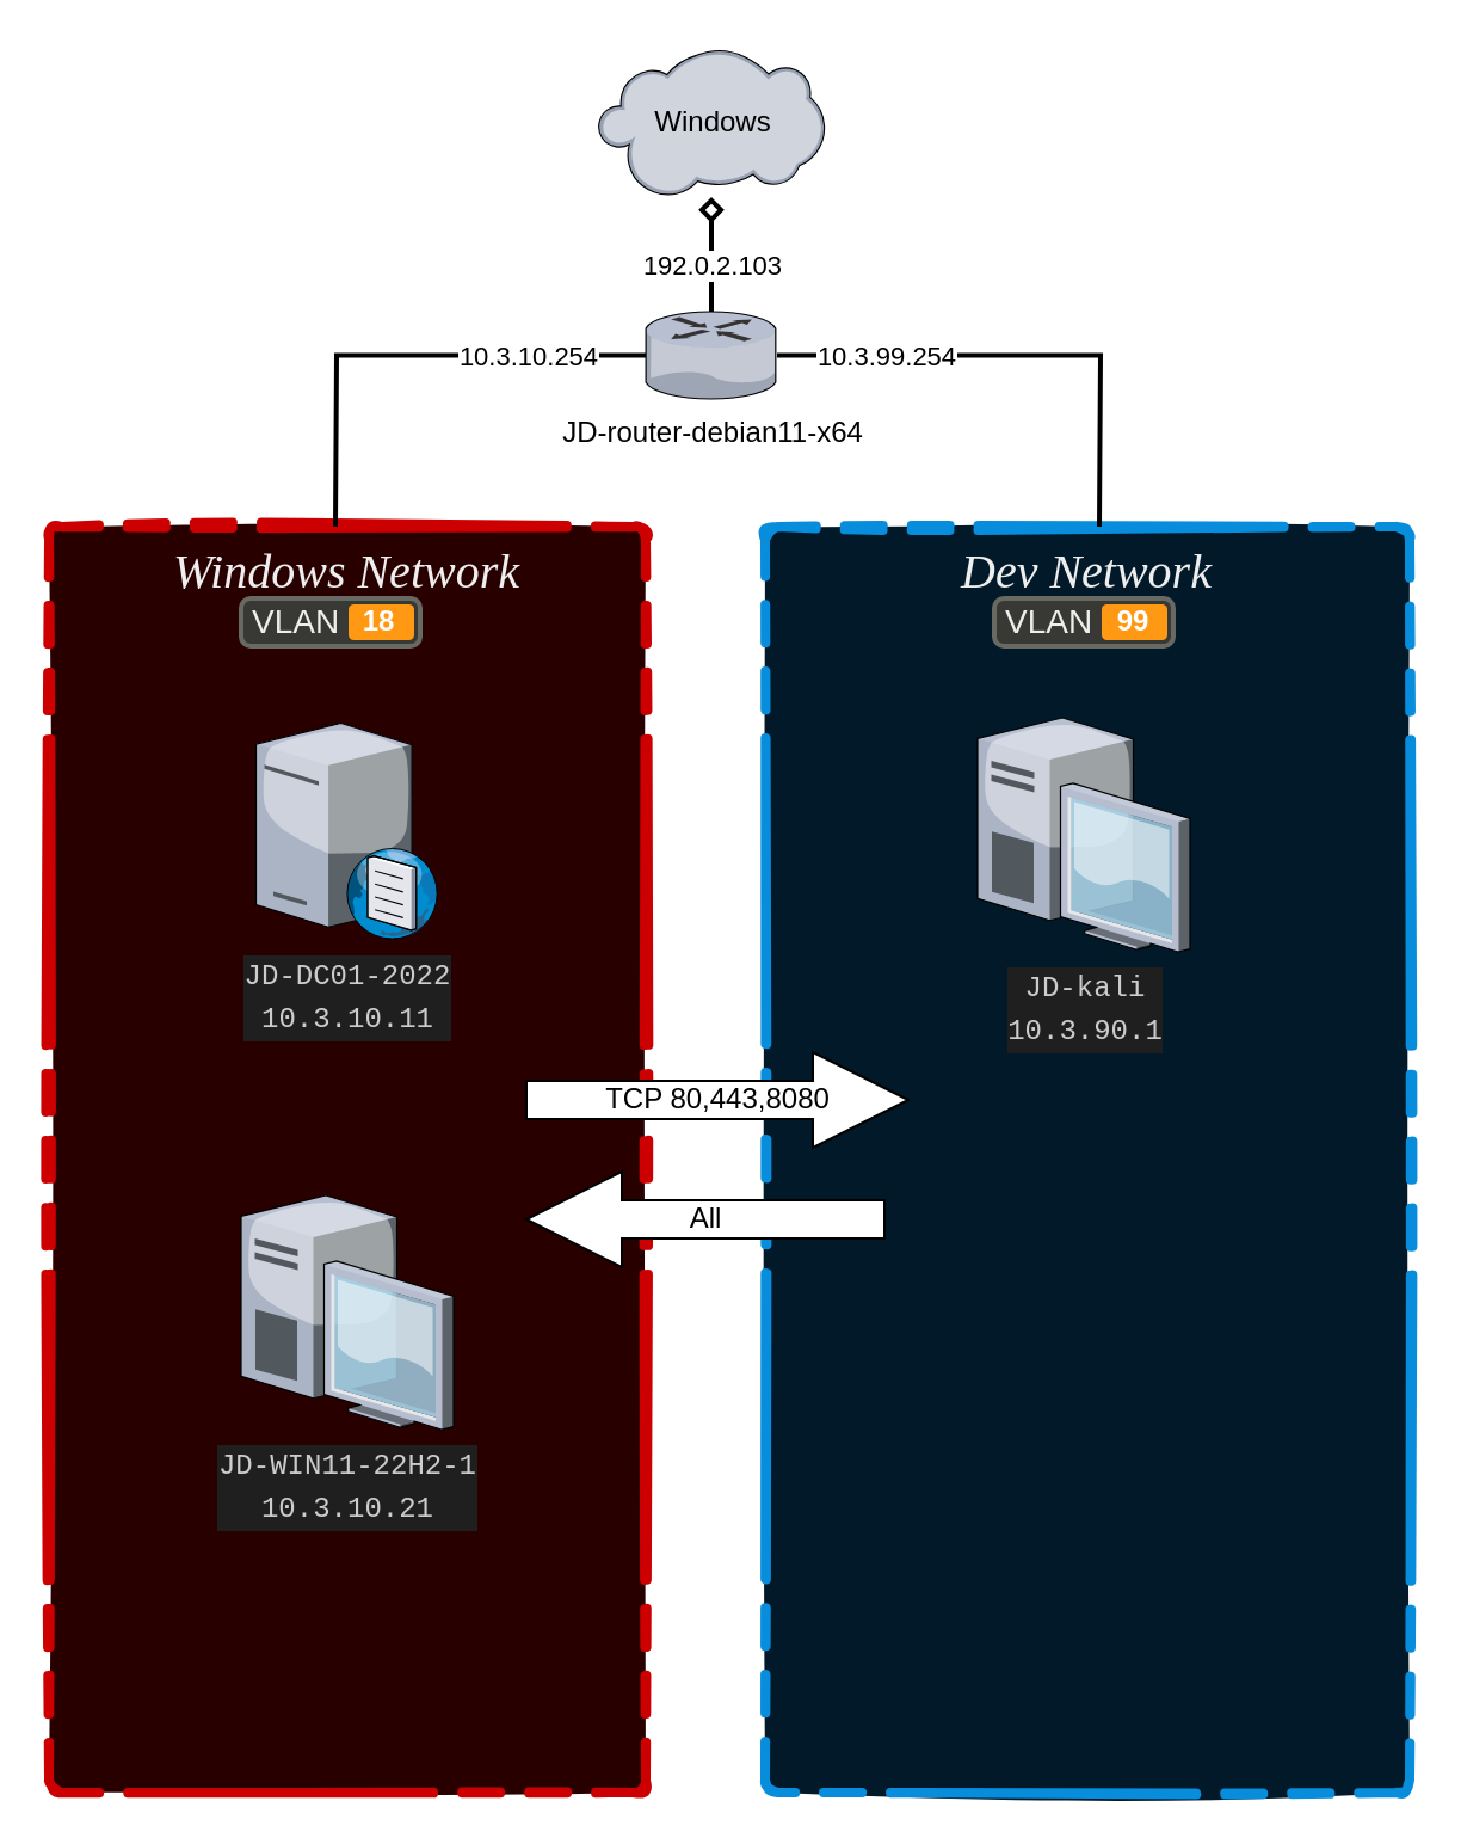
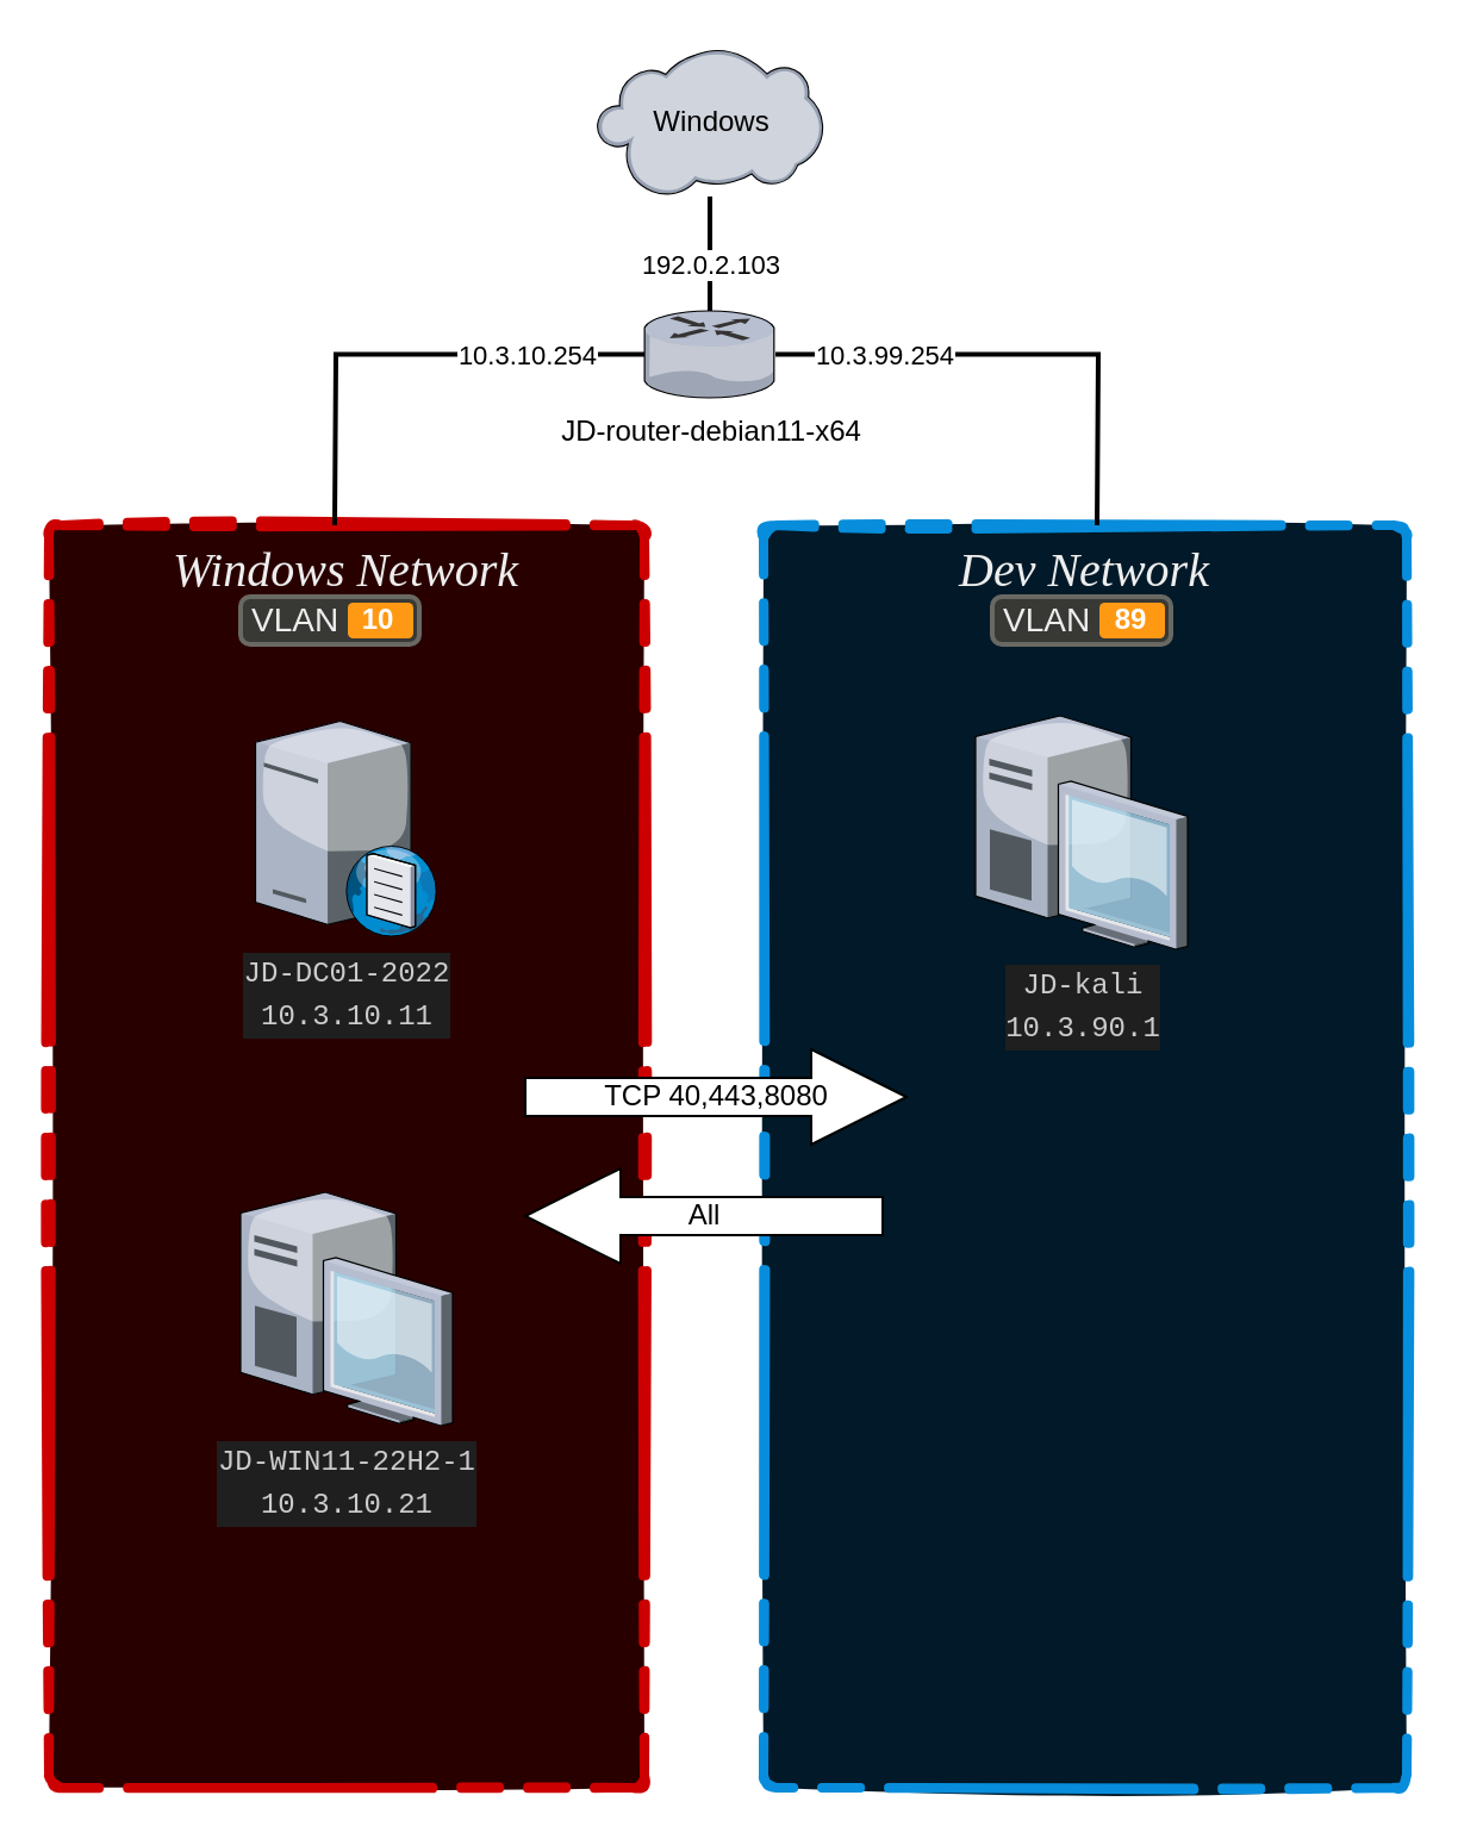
  <mxCell id="0" />
  <mxCell id="1" parent="0" />
  <mxCell id="2" value="&lt;font style=&quot;font-size: 20px&quot;&gt;&lt;font face=&quot;Titillium Web&quot;&gt;&lt;i&gt;Windows Network&lt;/i&gt;&lt;/font&gt;&lt;br&gt;&lt;/font&gt;" style="whiteSpace=wrap;html=1;rounded=1;arcSize=2;shadow=0;glass=0;dashed=1;comic=0;strokeColor=#c00;strokeWidth=4;fillColor=#290000;fontSize=16;align=center;labelPosition=center;verticalLabelPosition=middle;verticalAlign=top;fontStyle=0;horizontal=1;spacingLeft=0;connectable=0;container=1;collapsible=0;recursiveResize=0;dashPattern=4 3 4 3 4 3 32 3;sketch=1;fillStyle=solid;fontColor=#EEEEEE;" parent="1" vertex="1"><mxGeometry x="20" y="220" width="250" height="530" as="geometry" /></mxCell>
- <mxCell id="3" value="&lt;font style=&quot;font-size: 12px&quot;&gt;18&lt;br&gt;&lt;/font&gt;" style="shape=stencil(rVNNb8MgDP01XKsEyrocq3Q5TTvuzhK3QSWhImzt9utncLcJNU2mquJg/PFs82yYKIdWHYDxrFcdMLFhnG9svQeHptJ2BzsEp1FvYNCF15aCeEbqkdSVDKp4YtmaBVfGRLm1DnbOvvdN4vh1a2Nqa2yoRDJmYlyIRzyS8jNejaIH7+wexvEPBR7xH/xRN74Nr4iSHjaN29rej1cFgHnooL8Cn1FEYL6cBkX+HNQe1RNBzsx/Jloyh4spKVf/lfwxXu0TB0P0TAR5OIWWMI6Svj6vXyjtuUuZdFmQ9qGM3vVk6nTTmDnKru5IVRXFDdwt07b4Qib08dUiJTCXIwTmM7sZur7vCokSLRf/KVrp/0bDNw==);html=1;labelPosition=center;align=center;spacingLeft=40;dashed=0;shadow=0;fillColor=#383835;rounded=1;glass=0;labelBackgroundColor=none;sketch=0;fontColor=#FFFFFF;fontSize=9;verticalLabelPosition=middle;verticalAlign=middle;spacingBottom=0;spacing=0;spacingTop=0;fontStyle=1;arcSize=4;strokeColor=#696963;" parent="2" vertex="1"><mxGeometry x="80.5" y="30" width="75" height="20" as="geometry" /></mxCell>
+ <mxCell id="3" value="&lt;font style=&quot;font-size: 12px&quot;&gt;10&lt;br&gt;&lt;/font&gt;" style="shape=stencil(rVNNb8MgDP01XKsEyrocq3Q5TTvuzhK3QSWhImzt9utncLcJNU2mquJg/PFs82yYKIdWHYDxrFcdMLFhnG9svQeHptJ2BzsEp1FvYNCF15aCeEbqkdSVDKp4YtmaBVfGRLm1DnbOvvdN4vh1a2Nqa2yoRDJmYlyIRzyS8jNejaIH7+wexvEPBR7xH/xRN74Nr4iSHjaN29rej1cFgHnooL8Cn1FEYL6cBkX+HNQe1RNBzsx/Jloyh4spKVf/lfwxXu0TB0P0TAR5OIWWMI6Svj6vXyjtuUuZdFmQ9qGM3vVk6nTTmDnKru5IVRXFDdwt07b4Qib08dUiJTCXIwTmM7sZur7vCokSLRf/KVrp/0bDNw==);html=1;labelPosition=center;align=center;spacingLeft=40;dashed=0;shadow=0;fillColor=#383835;rounded=1;glass=0;labelBackgroundColor=none;sketch=0;fontColor=#FFFFFF;fontSize=9;verticalLabelPosition=middle;verticalAlign=middle;spacingBottom=0;spacing=0;spacingTop=0;fontStyle=1;arcSize=4;strokeColor=#696963;" parent="2" vertex="1"><mxGeometry x="80.5" y="30" width="75" height="20" as="geometry" /></mxCell>
  <mxCell id="4" value="&lt;div style=&quot;color: rgb(204, 204, 204); background-color: rgb(31, 31, 31); font-family: Menlo, Monaco, &amp;quot;Courier New&amp;quot;, monospace; line-height: 18px;&quot;&gt;JD-WIN11-22H2-1&lt;/div&gt;&lt;div style=&quot;color: rgb(204, 204, 204); background-color: rgb(31, 31, 31); font-family: Menlo, Monaco, &amp;quot;Courier New&amp;quot;, monospace; line-height: 18px;&quot;&gt;10.3.10.21&lt;/div&gt;" style="verticalLabelPosition=bottom;sketch=0;aspect=fixed;html=1;verticalAlign=top;strokeColor=none;align=center;outlineConnect=0;shape=mxgraph.citrix.desktop;" parent="2" vertex="1"><mxGeometry x="80.5" y="280" width="89" height="98" as="geometry" /></mxCell>
  <mxCell id="5" value="&lt;div style=&quot;color: rgb(204, 204, 204); background-color: rgb(31, 31, 31); font-family: Menlo, Monaco, &amp;quot;Courier New&amp;quot;, monospace; line-height: 18px;&quot;&gt;JD-DC01-2022&lt;/div&gt;&lt;div style=&quot;color: rgb(204, 204, 204); background-color: rgb(31, 31, 31); font-family: Menlo, Monaco, &amp;quot;Courier New&amp;quot;, monospace; line-height: 18px;&quot;&gt;10.3.10.11&lt;/div&gt;" style="verticalLabelPosition=bottom;sketch=0;aspect=fixed;html=1;verticalAlign=top;strokeColor=none;align=center;outlineConnect=0;shape=mxgraph.citrix.dns_server;" parent="2" vertex="1"><mxGeometry x="86.75" y="80" width="76.5" height="92.5" as="geometry" /></mxCell>
  <mxCell id="6" value="&lt;font style=&quot;font-size: 20px&quot;&gt;&lt;font data-font-src=&quot;https://fonts.googleapis.com/css?family=Titillium+Web&quot; face=&quot;Titillium Web&quot;&gt;&lt;i&gt;Dev Network&lt;/i&gt;&lt;/font&gt;&lt;br&gt;&lt;/font&gt;" style="whiteSpace=wrap;html=1;rounded=1;arcSize=2;shadow=0;glass=0;dashed=1;comic=0;strokeColor=#078DDB;strokeWidth=4;fillColor=#011928;fontSize=16;align=center;labelPosition=center;verticalLabelPosition=middle;verticalAlign=top;fontStyle=0;horizontal=1;spacingLeft=0;connectable=0;container=1;collapsible=0;recursiveResize=0;dashPattern=4 3 4 3 4 3 32 3;sketch=1;fillStyle=solid;fontColor=#EEEEEE;sketchStyle=rough;" parent="1" vertex="1"><mxGeometry x="320" y="220" width="270" height="530" as="geometry" /></mxCell>
- <mxCell id="7" value="&lt;font style=&quot;font-size: 12px&quot;&gt;99&lt;br&gt;&lt;/font&gt;" style="shape=stencil(rVNNb8MgDP01XKsEyrocq3Q5TTvuzhK3QSWhImzt9utncLcJNU2mquJg/PFs82yYKIdWHYDxrFcdMLFhnG9svQeHptJ2BzsEp1FvYNCF15aCeEbqkdSVDKp4YtmaBVfGRLm1DnbOvvdN4vh1a2Nqa2yoRDJmYlyIRzyS8jNejaIH7+wexvEPBR7xH/xRN74Nr4iSHjaN29rej1cFgHnooL8Cn1FEYL6cBkX+HNQe1RNBzsx/Jloyh4spKVf/lfwxXu0TB0P0TAR5OIWWMI6Svj6vXyjtuUuZdFmQ9qGM3vVk6nTTmDnKru5IVRXFDdwt07b4Qib08dUiJTCXIwTmM7sZur7vCokSLRf/KVrp/0bDNw==);html=1;labelPosition=center;align=center;spacingLeft=40;dashed=0;shadow=0;fillColor=#383835;rounded=1;glass=0;labelBackgroundColor=none;sketch=0;fontColor=#FFFFFF;fontSize=9;verticalLabelPosition=middle;verticalAlign=middle;spacingBottom=0;spacing=0;spacingTop=0;fontStyle=1;arcSize=4;strokeColor=#696963;" parent="6" vertex="1"><mxGeometry x="96" y="30" width="75" height="20" as="geometry" /></mxCell>
+ <mxCell id="7" value="&lt;font style=&quot;font-size: 12px&quot;&gt;89&lt;br&gt;&lt;/font&gt;" style="shape=stencil(rVNNb8MgDP01XKsEyrocq3Q5TTvuzhK3QSWhImzt9utncLcJNU2mquJg/PFs82yYKIdWHYDxrFcdMLFhnG9svQeHptJ2BzsEp1FvYNCF15aCeEbqkdSVDKp4YtmaBVfGRLm1DnbOvvdN4vh1a2Nqa2yoRDJmYlyIRzyS8jNejaIH7+wexvEPBR7xH/xRN74Nr4iSHjaN29rej1cFgHnooL8Cn1FEYL6cBkX+HNQe1RNBzsx/Jloyh4spKVf/lfwxXu0TB0P0TAR5OIWWMI6Svj6vXyjtuUuZdFmQ9qGM3vVk6nTTmDnKru5IVRXFDdwt07b4Qib08dUiJTCXIwTmM7sZur7vCokSLRf/KVrp/0bDNw==);html=1;labelPosition=center;align=center;spacingLeft=40;dashed=0;shadow=0;fillColor=#383835;rounded=1;glass=0;labelBackgroundColor=none;sketch=0;fontColor=#FFFFFF;fontSize=9;verticalLabelPosition=middle;verticalAlign=middle;spacingBottom=0;spacing=0;spacingTop=0;fontStyle=1;arcSize=4;strokeColor=#696963;" parent="6" vertex="1"><mxGeometry x="96" y="30" width="75" height="20" as="geometry" /></mxCell>
  <mxCell id="8" value="&lt;div style=&quot;color: rgb(204, 204, 204); background-color: rgb(31, 31, 31); font-family: Menlo, Monaco, &amp;quot;Courier New&amp;quot;, monospace; line-height: 18px;&quot;&gt;JD-kali&lt;/div&gt;&lt;div style=&quot;color: rgb(204, 204, 204); background-color: rgb(31, 31, 31); font-family: Menlo, Monaco, &amp;quot;Courier New&amp;quot;, monospace; line-height: 18px;&quot;&gt;10.3.90.1&lt;br&gt;&lt;/div&gt;" style="verticalLabelPosition=bottom;sketch=0;aspect=fixed;html=1;verticalAlign=top;strokeColor=none;align=center;outlineConnect=0;shape=mxgraph.citrix.desktop;" parent="6" vertex="1"><mxGeometry x="89" y="80" width="89" height="98" as="geometry" /></mxCell>
- <mxCell id="9" value="TCP 80,443,8080" style="html=1;shadow=0;dashed=0;align=center;verticalAlign=middle;shape=mxgraph.arrows2.arrow;dy=0.6;dx=40;notch=0;" parent="6" vertex="1"><mxGeometry x="-100" y="220" width="160" height="40" as="geometry" /></mxCell>
+ <mxCell id="9" value="TCP 40,443,8080" style="html=1;shadow=0;dashed=0;align=center;verticalAlign=middle;shape=mxgraph.arrows2.arrow;dy=0.6;dx=40;notch=0;" parent="6" vertex="1"><mxGeometry x="-100" y="220" width="160" height="40" as="geometry" /></mxCell>
  <mxCell id="10" style="edgeStyle=orthogonalEdgeStyle;rounded=0;orthogonalLoop=1;jettySize=auto;html=1;endArrow=none;endFill=0;strokeWidth=2;elbow=vertical;" parent="1" source="16" edge="1"><mxGeometry relative="1" as="geometry"><mxPoint x="140" y="220" as="targetPoint" /></mxGeometry></mxCell>
  <mxCell id="11" value="10.3.10.254" style="edgeLabel;html=1;align=center;verticalAlign=middle;resizable=0;points=[];" parent="10" vertex="1" connectable="0"><mxGeometry x="-0.344" y="-1" relative="1" as="geometry"><mxPoint x="16" y="1" as="offset" /></mxGeometry></mxCell>
  <mxCell id="12" style="edgeStyle=orthogonalEdgeStyle;rounded=0;orthogonalLoop=1;jettySize=auto;html=1;endArrow=none;endFill=0;strokeWidth=2;" parent="1" source="16" edge="1"><mxGeometry relative="1" as="geometry"><mxPoint x="460" y="220" as="targetPoint" /></mxGeometry></mxCell>
  <mxCell id="13" value="10.3.99.254" style="edgeLabel;html=1;align=center;verticalAlign=middle;resizable=0;points=[];" parent="12" vertex="1" connectable="0"><mxGeometry x="-0.517" y="1" relative="1" as="geometry"><mxPoint x="-5" y="1" as="offset" /></mxGeometry></mxCell>
- <mxCell id="14" value="" style="edgeStyle=orthogonalEdgeStyle;rounded=0;orthogonalLoop=1;jettySize=auto;html=1;strokeWidth=2;endArrow=diamond;endFill=0;" parent="1" source="16" target="18" edge="1"><mxGeometry relative="1" as="geometry" /></mxCell>
+ <mxCell id="14" value="" style="edgeStyle=orthogonalEdgeStyle;rounded=0;orthogonalLoop=1;jettySize=auto;html=1;strokeWidth=2;endArrow=none;endFill=0;" parent="1" source="16" target="18" edge="1"><mxGeometry relative="1" as="geometry" /></mxCell>
  <mxCell id="15" value="192.0.2.103" style="edgeLabel;html=1;align=center;verticalAlign=middle;resizable=0;points=[];" parent="14" vertex="1" connectable="0"><mxGeometry x="0.125" y="1" relative="1" as="geometry"><mxPoint x="1" y="7" as="offset" /></mxGeometry></mxCell>
  <mxCell id="16" value="JD-router-debian11-x64" style="verticalLabelPosition=bottom;sketch=0;aspect=fixed;html=1;verticalAlign=top;strokeColor=none;align=center;outlineConnect=0;shape=mxgraph.citrix.router;" parent="1" vertex="1"><mxGeometry x="270" y="130" width="55" height="36.5" as="geometry" /></mxCell>
  <mxCell id="17" value="All" style="html=1;shadow=0;dashed=0;align=center;verticalAlign=middle;shape=mxgraph.arrows2.arrow;dy=0.6;dx=40;flipH=1;notch=0;" parent="1" vertex="1"><mxGeometry x="220" y="490" width="150" height="40" as="geometry" /></mxCell>
  <mxCell id="18" value="Windows" style="verticalLabelPosition=middle;sketch=0;aspect=fixed;html=1;verticalAlign=middle;strokeColor=none;align=center;outlineConnect=0;shape=mxgraph.citrix.cloud;labelPosition=center;fontColor=#000000;" parent="1" vertex="1"><mxGeometry x="250" y="20" width="95" height="62" as="geometry" /></mxCell>
